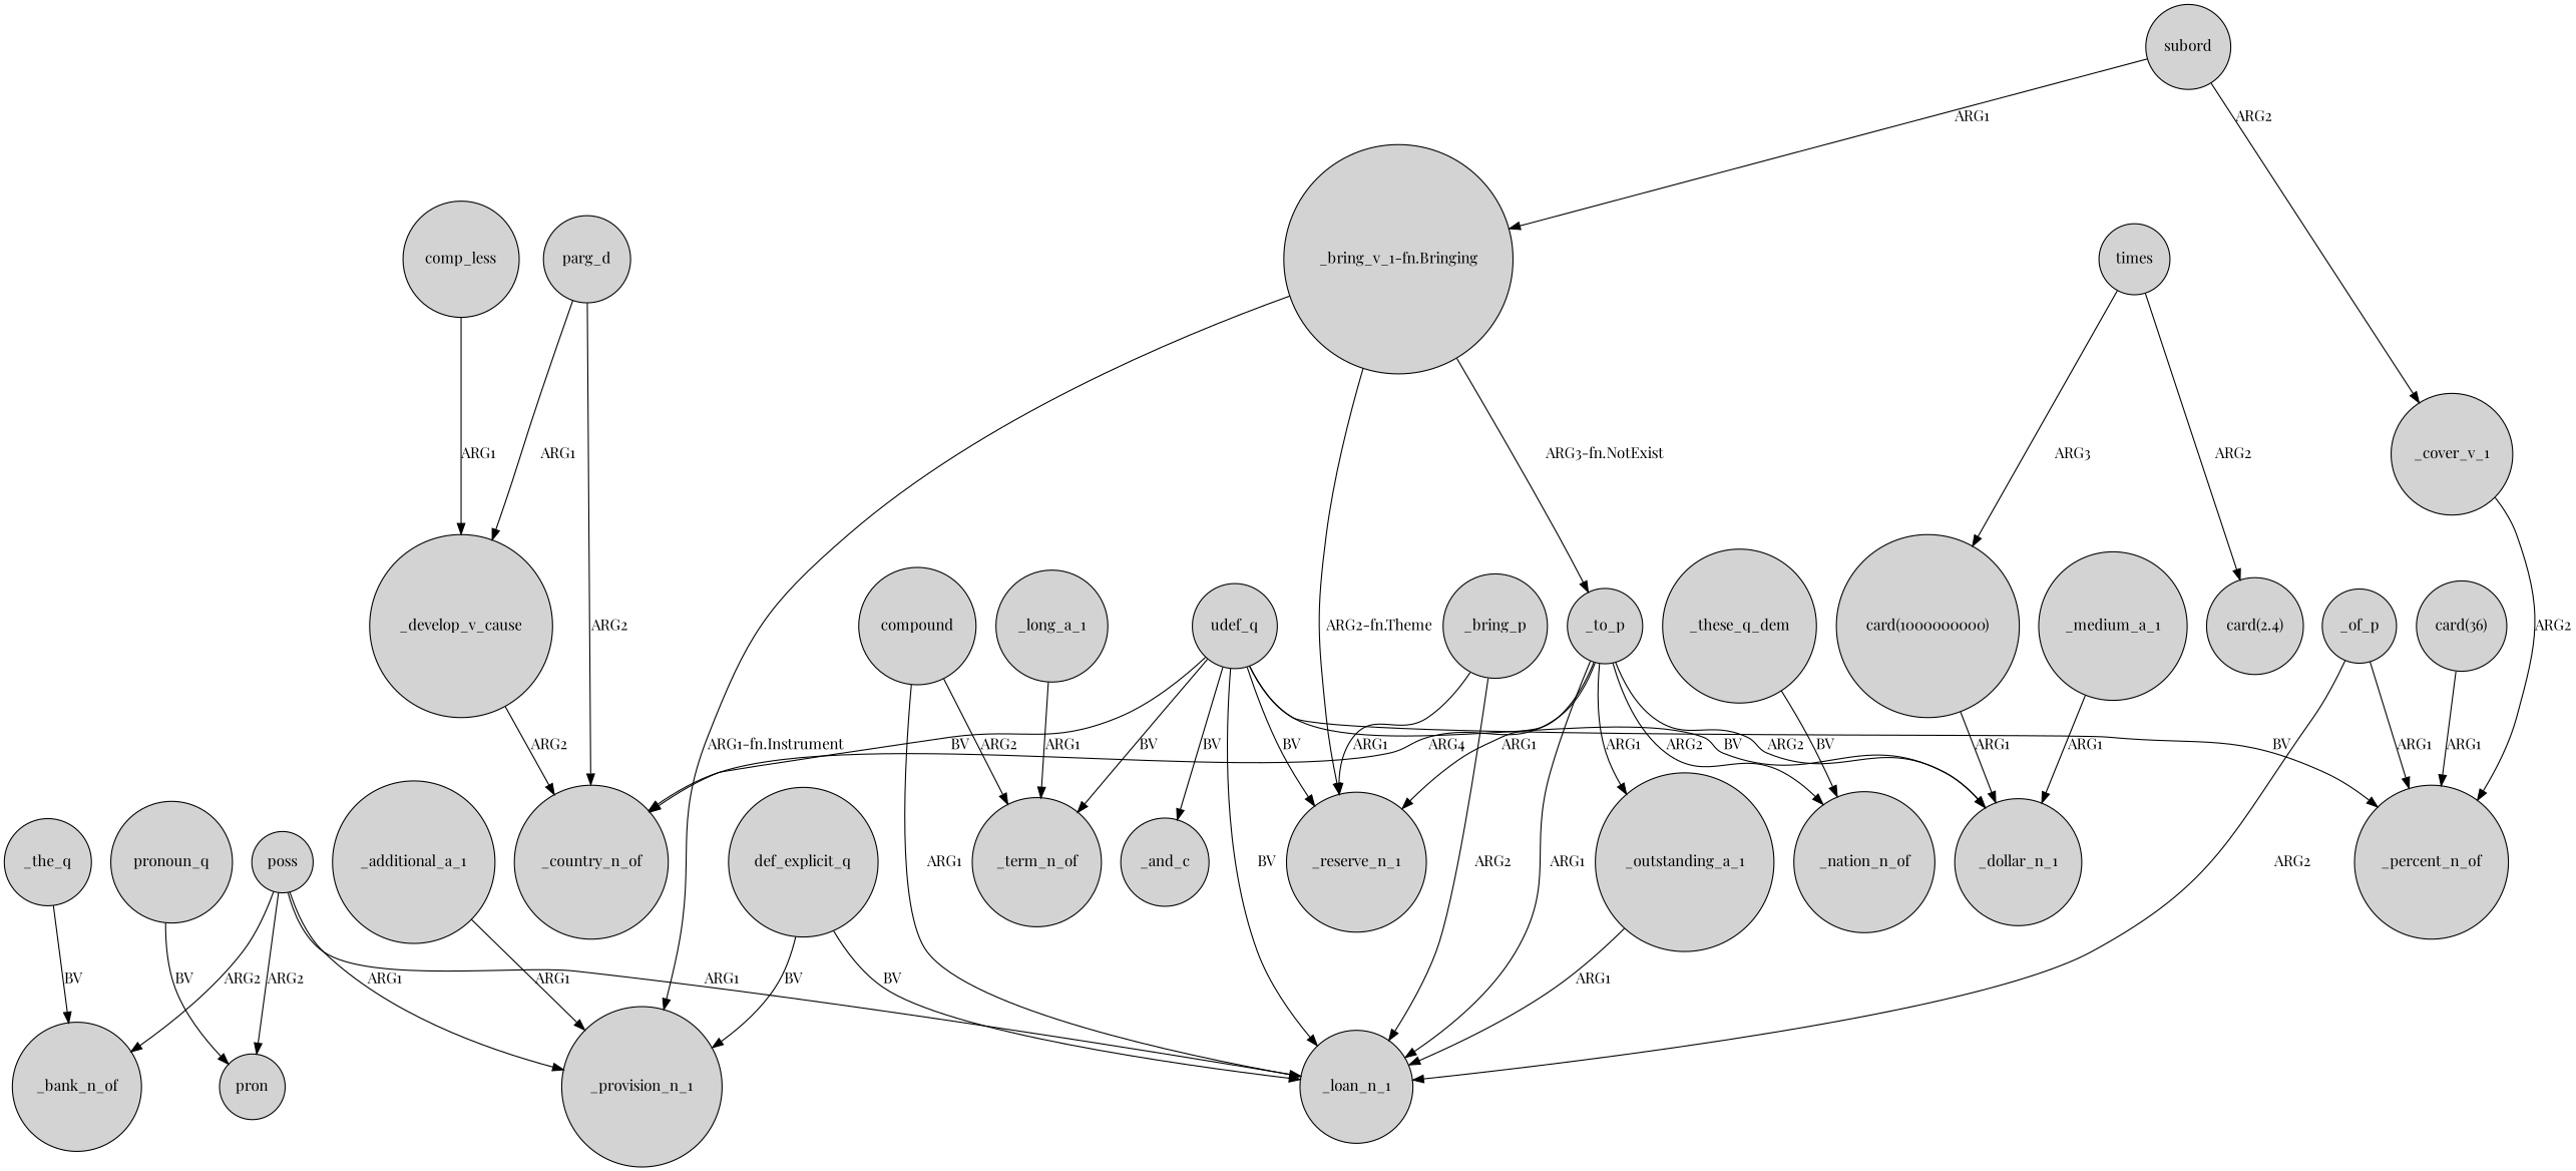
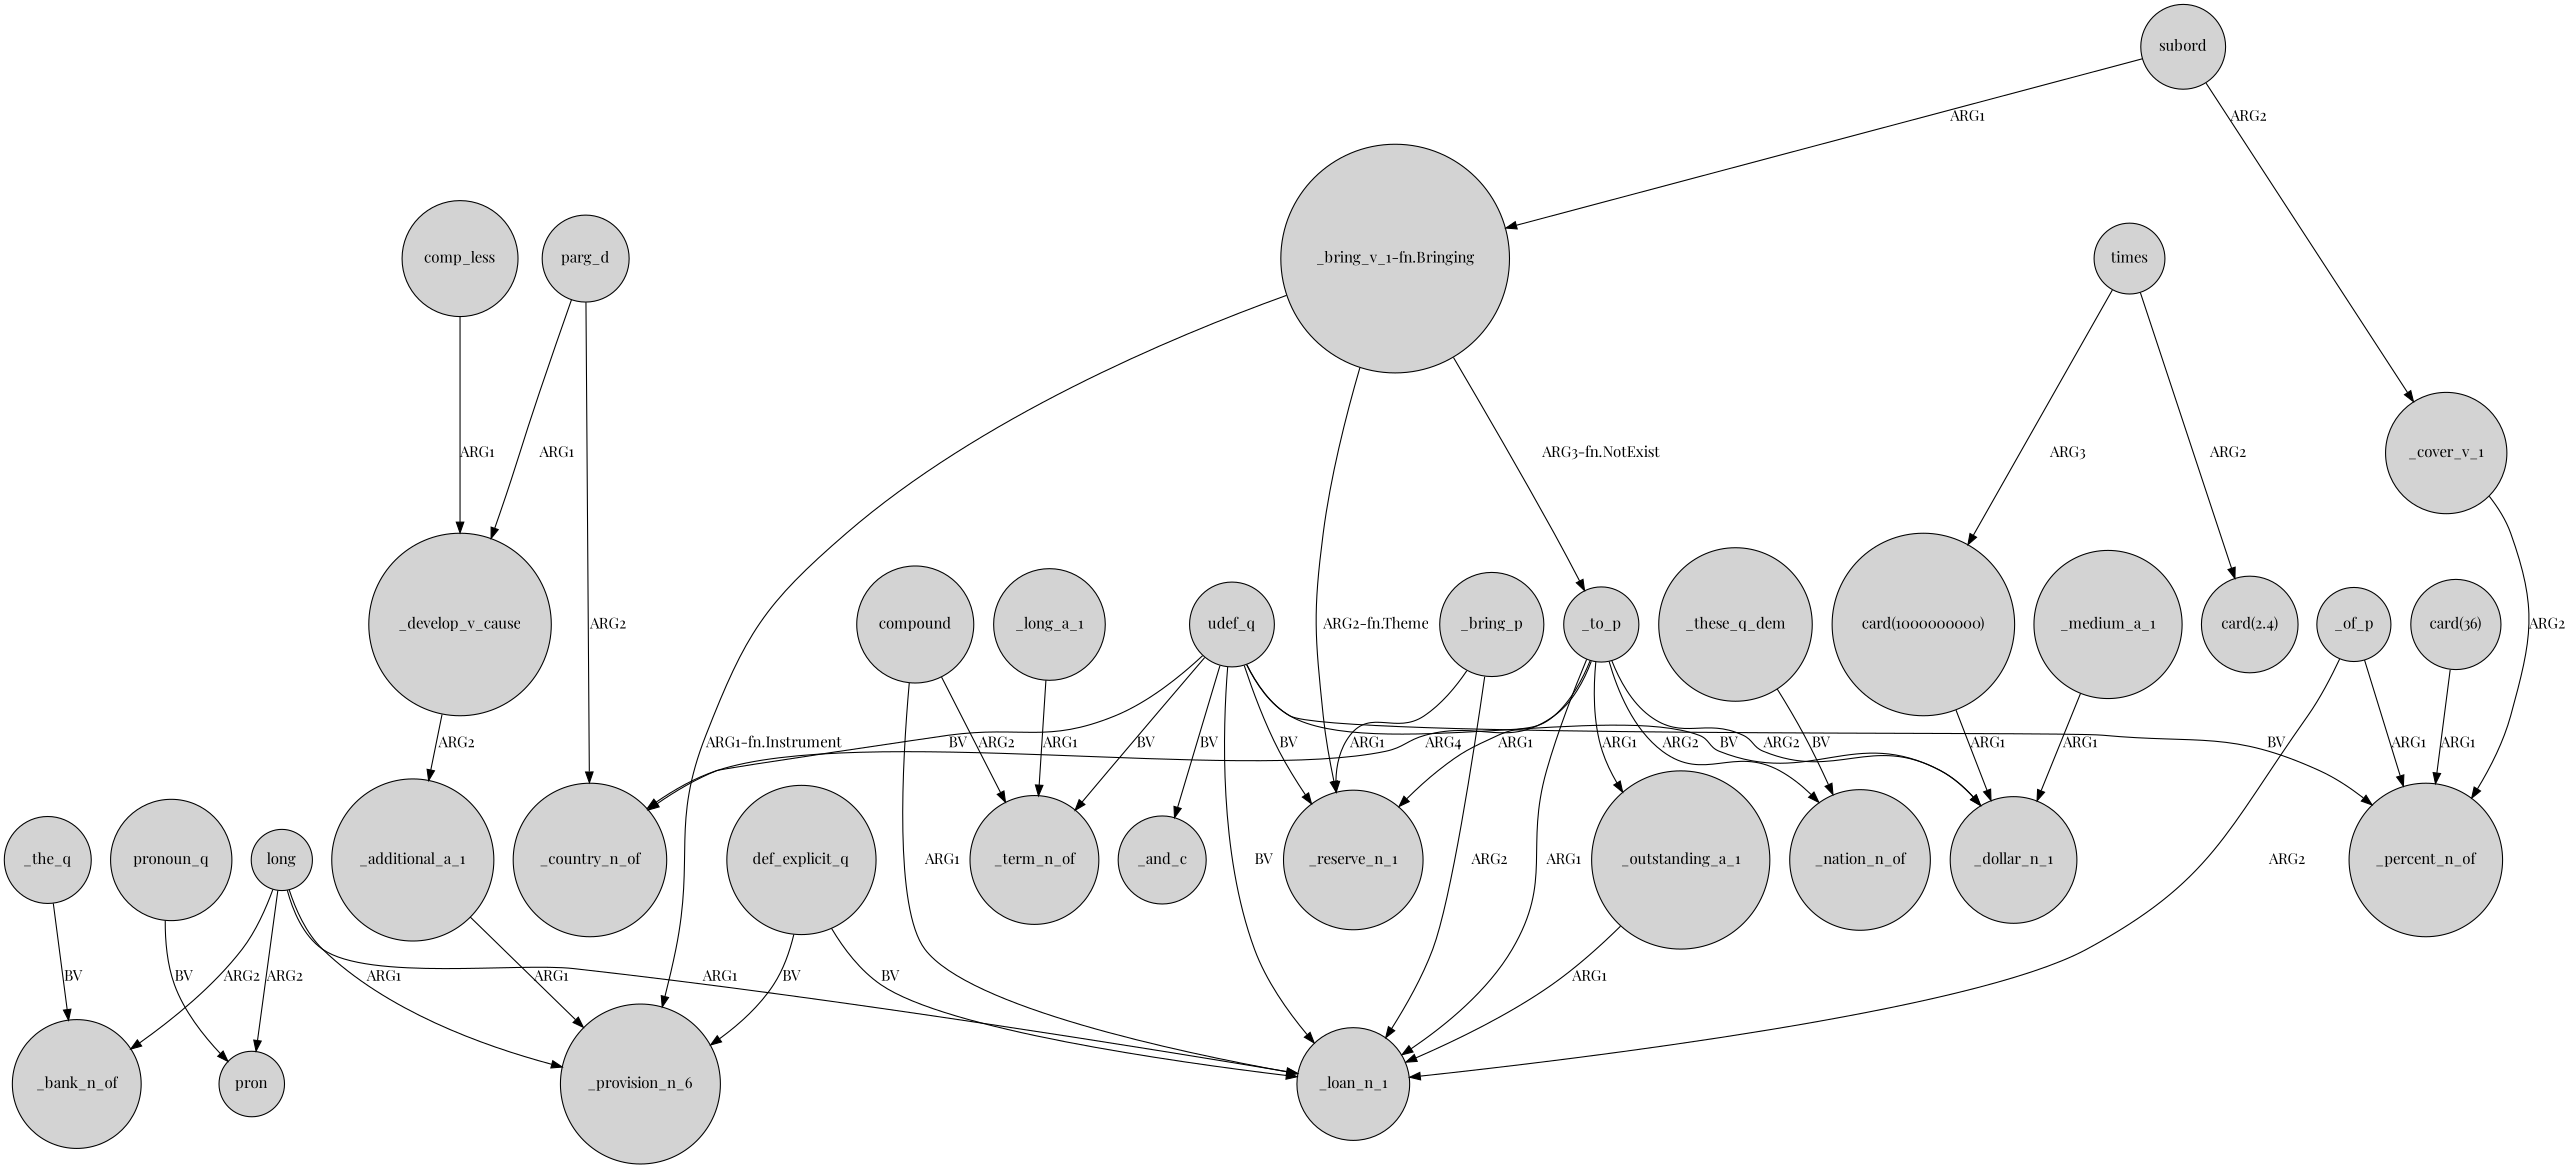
  digraph {
    fontname="Playfair Display"
    node [fontname="Playfair Display" shape=circle style=filled]
    edge [fontname="Playfair Display"]
    def_explicit_q
-   _provision_n_1
+   _provision_n_1 [label=_provision_n_6]
    _loan_n_1
    _develop_v_cause
    _country_n_of
    subord
    _cover_v_1
    "_bring_v_1-fn.Bringing"
    _percent_n_of
    _to_p
    _reserve_n_1
-   poss
+   poss [label=long]
    _bank_n_of
    pron
    comp_less
    _dollar_n_1
    _outstanding_a_1
    _nation_n_of
    compound
    _term_n_of
    parg_d
    udef_q
    _and_c
    times
    "card(1000000000)"
    "card(2.4)"
    _of_p
    _additional_a_1
    pronoun_q
    _these_q_dem
    _the_q
    _medium_a_1
    n33 [label=_bring_p]
    "card(36)"
    _long_a_1
    def_explicit_q -> _provision_n_1 [label=BV]
    def_explicit_q -> _loan_n_1 [label=BV]
-   _develop_v_cause -> _country_n_of [label=ARG2]
+   _develop_v_cause -> _additional_a_1 [label=ARG2]
    subord -> _cover_v_1 [label=ARG2]
    subord -> "_bring_v_1-fn.Bringing" [label=ARG1]
    _cover_v_1 -> _percent_n_of [label=ARG2]
    "_bring_v_1-fn.Bringing" -> _provision_n_1 [label="ARG1-fn.Instrument"]
    "_bring_v_1-fn.Bringing" -> _to_p [label="ARG3-fn.NotExist"]
    "_bring_v_1-fn.Bringing" -> _reserve_n_1 [label="ARG2-fn.Theme"]
    _to_p -> _loan_n_1 [label=ARG1]
    _to_p -> _country_n_of [label=ARG4]
    _to_p -> _reserve_n_1 [label=ARG1]
    _to_p -> _dollar_n_1 [label=ARG2]
    _to_p -> _outstanding_a_1 [label=ARG1]
    _to_p -> _nation_n_of [label=ARG2]
    poss -> _provision_n_1 [label=ARG1]
    poss -> _loan_n_1 [label=ARG1]
    poss -> _bank_n_of [label=ARG2]
    poss -> pron [label=ARG2]
    comp_less -> _develop_v_cause [label=ARG1]
    _outstanding_a_1 -> _loan_n_1 [label=ARG1]
    compound -> _loan_n_1 [label=ARG1]
    compound -> _term_n_of [label=ARG2]
    parg_d -> _develop_v_cause [label=ARG1]
    parg_d -> _country_n_of [label=ARG2]
    udef_q -> _loan_n_1 [label=BV]
    udef_q -> _country_n_of [label=BV]
    udef_q -> _percent_n_of [label=BV]
    udef_q -> _reserve_n_1 [label=BV]
    udef_q -> _dollar_n_1 [label=BV]
    udef_q -> _term_n_of [label=BV]
    udef_q -> _and_c [label=BV]
    times -> "card(1000000000)" [label=ARG3]
    times -> "card(2.4)" [label=ARG2]
    "card(1000000000)" -> _dollar_n_1 [label=ARG1]
    _of_p -> _loan_n_1 [label=ARG2]
    _of_p -> _percent_n_of [label=ARG1]
    _additional_a_1 -> _provision_n_1 [label=ARG1]
    pronoun_q -> pron [label=BV]
    _these_q_dem -> _nation_n_of [label=BV]
    _the_q -> _bank_n_of [label=BV]
    _medium_a_1 -> _dollar_n_1 [label=ARG1]
    n33 -> _loan_n_1 [label=ARG2]
    n33 -> _reserve_n_1 [label=ARG1]
    "card(36)" -> _percent_n_of [label=ARG1]
    _long_a_1 -> _term_n_of [label=ARG1]
  }
